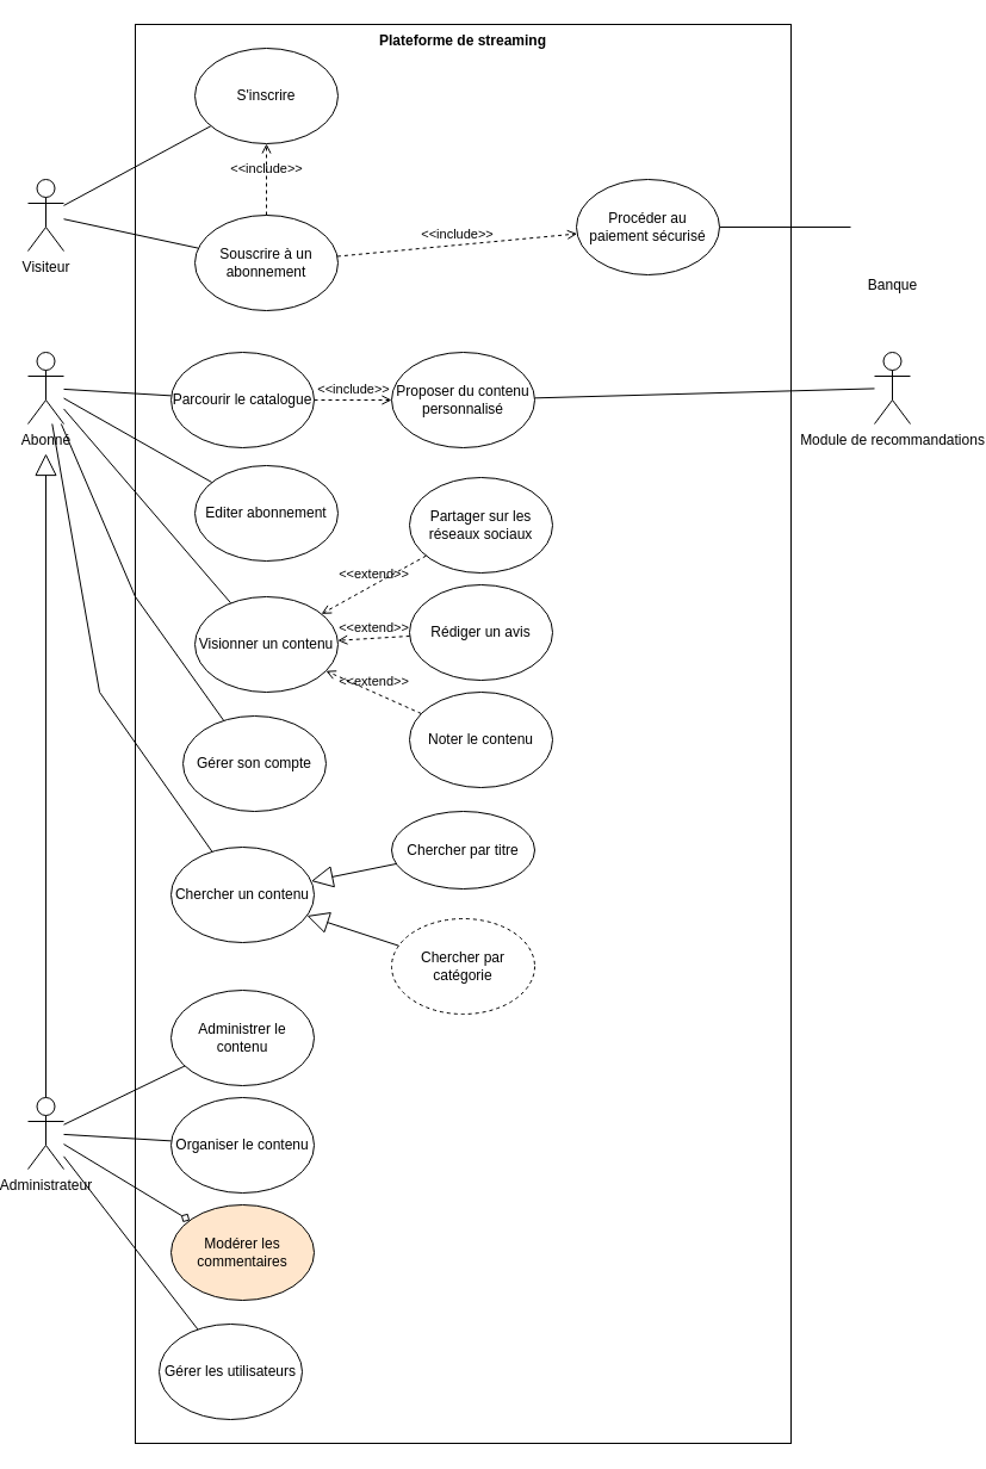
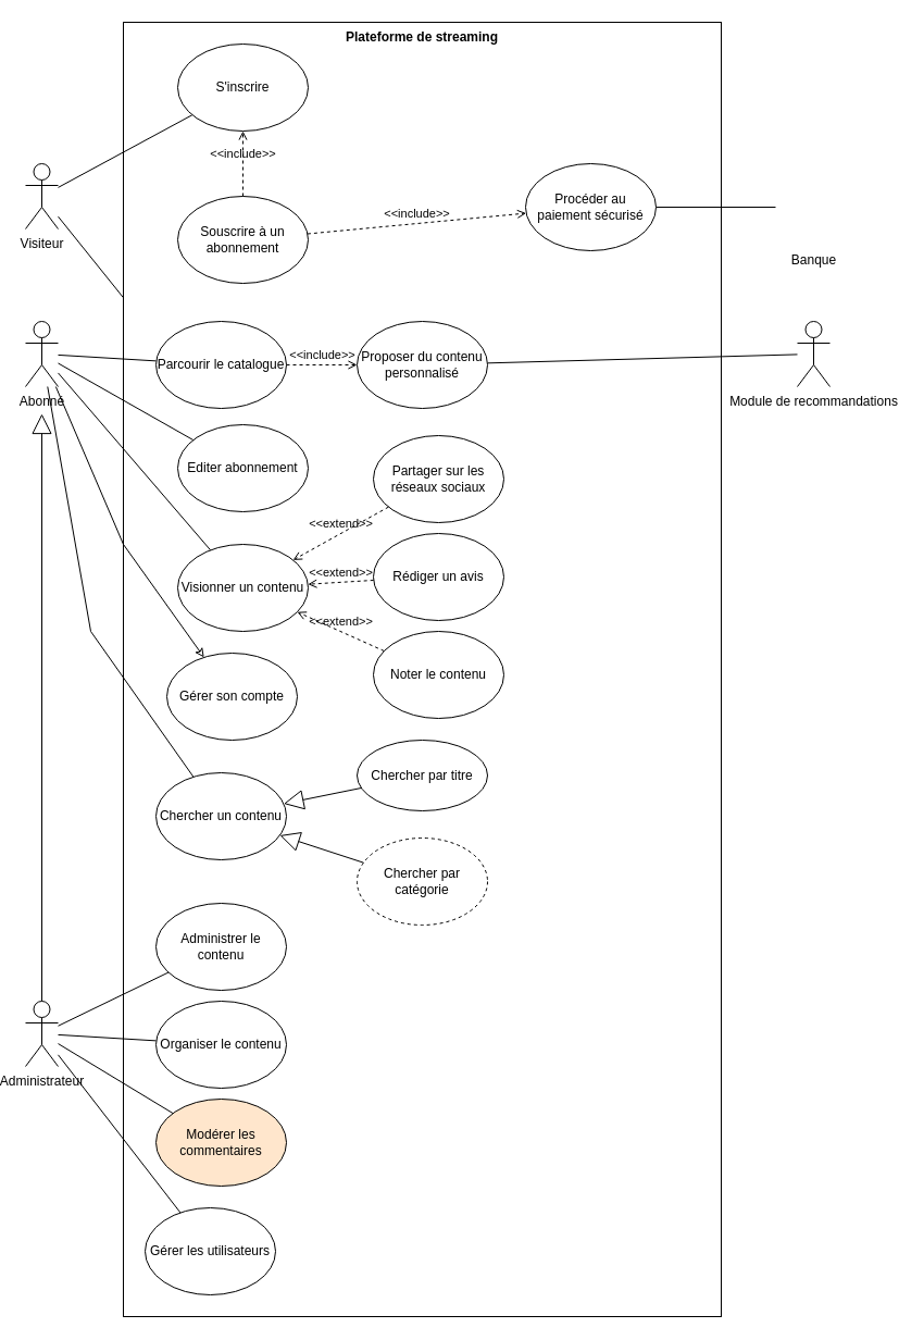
  <mxCell id="0" />
  <mxCell id="1" parent="0" />
  <mxCell id="2" value="Plateforme de streaming" style="shape=rect;html=1;verticalAlign=top;fontStyle=1;whiteSpace=wrap;align=center;movable=1;resizable=1;rotatable=1;deletable=1;editable=1;locked=0;connectable=1;" vertex="1" parent="1"><mxGeometry x="110" y="20" width="550" height="1190" as="geometry" /></mxCell>
  <mxCell id="3" style="rounded=0;orthogonalLoop=1;jettySize=auto;html=1;endArrow=none;endFill=0;" edge="1" parent="1" source="5" target="21"><mxGeometry relative="1" as="geometry" /></mxCell>
- <mxCell id="4" style="rounded=0;orthogonalLoop=1;jettySize=auto;html=1;endArrow=none;endFill=0;" edge="1" parent="1" source="5" target="23"><mxGeometry relative="1" as="geometry" /></mxCell>
+ <mxCell id="4" style="rounded=0;orthogonalLoop=1;jettySize=auto;html=1;endArrow=none;endFill=0;" edge="1" parent="1" source="5" target="2"><mxGeometry relative="1" as="geometry" /></mxCell>
  <mxCell id="5" value="Visiteur" style="shape=umlActor;verticalLabelPosition=bottom;verticalAlign=top;html=1;outlineConnect=0;" vertex="1" parent="1"><mxGeometry x="20" y="150" width="30" height="60" as="geometry" /></mxCell>
  <mxCell id="6" style="rounded=0;orthogonalLoop=1;jettySize=auto;html=1;endArrow=none;endFill=0;" edge="1" parent="1" source="11" target="22"><mxGeometry relative="1" as="geometry" /></mxCell>
  <mxCell id="7" style="rounded=0;orthogonalLoop=1;jettySize=auto;html=1;endArrow=none;endFill=0;" edge="1" parent="1" source="11" target="25"><mxGeometry relative="1" as="geometry" /></mxCell>
  <mxCell id="8" style="rounded=0;orthogonalLoop=1;jettySize=auto;html=1;endArrow=none;endFill=0;" edge="1" parent="1" source="11" target="34"><mxGeometry relative="1" as="geometry" /></mxCell>
- <mxCell id="9" style="rounded=0;orthogonalLoop=1;jettySize=auto;html=1;endArrow=none;endFill=0;" edge="1" parent="1" source="11" target="35"><mxGeometry relative="1" as="geometry"><Array as="points"><mxPoint x="110" y="500" /></Array></mxGeometry></mxCell>
+ <mxCell id="9" style="rounded=0;orthogonalLoop=1;jettySize=auto;html=1;endArrow=classic;endFill=0;" edge="1" parent="1" source="11" target="35"><mxGeometry relative="1" as="geometry"><Array as="points"><mxPoint x="110" y="500" /></Array></mxGeometry></mxCell>
  <mxCell id="10" style="rounded=0;orthogonalLoop=1;jettySize=auto;html=1;endArrow=none;endFill=0;" edge="1" parent="1" source="11" target="42"><mxGeometry relative="1" as="geometry"><Array as="points"><mxPoint x="80" y="580" /></Array></mxGeometry></mxCell>
  <mxCell id="11" value="Abonné" style="shape=umlActor;verticalLabelPosition=bottom;verticalAlign=top;html=1;outlineConnect=0;" vertex="1" parent="1"><mxGeometry x="20" y="295" width="30" height="60" as="geometry" /></mxCell>
  <mxCell id="12" style="rounded=0;orthogonalLoop=1;jettySize=auto;html=1;endArrow=none;endFill=0;" edge="1" parent="1" source="16" target="29"><mxGeometry relative="1" as="geometry" /></mxCell>
  <mxCell id="13" style="rounded=0;orthogonalLoop=1;jettySize=auto;html=1;endArrow=none;endFill=0;" edge="1" parent="1" source="16" target="30"><mxGeometry relative="1" as="geometry" /></mxCell>
- <mxCell id="14" style="rounded=0;orthogonalLoop=1;jettySize=auto;html=1;endArrow=diamond;endFill=0;" edge="1" parent="1" source="16" target="32"><mxGeometry relative="1" as="geometry" /></mxCell>
+ <mxCell id="14" style="rounded=0;orthogonalLoop=1;jettySize=auto;html=1;endArrow=none;endFill=0;" edge="1" parent="1" source="16" target="32"><mxGeometry relative="1" as="geometry" /></mxCell>
  <mxCell id="15" style="rounded=0;orthogonalLoop=1;jettySize=auto;html=1;endArrow=none;endFill=0;" edge="1" parent="1" source="16" target="31"><mxGeometry relative="1" as="geometry" /></mxCell>
  <mxCell id="16" value="Administrateur" style="shape=umlActor;verticalLabelPosition=bottom;verticalAlign=top;html=1;outlineConnect=0;" vertex="1" parent="1"><mxGeometry x="20" y="920" width="30" height="60" as="geometry" /></mxCell>
  <mxCell id="17" style="rounded=0;orthogonalLoop=1;jettySize=auto;html=1;endArrow=none;endFill=0;" edge="1" parent="1" source="18" target="24"><mxGeometry relative="1" as="geometry" /></mxCell>
  <mxCell id="18" value="Banque" style="shape=image;html=1;verticalAlign=top;verticalLabelPosition=bottom;labelBackgroundColor=#ffffff;imageAspect=0;aspect=fixed;image=https://cdn4.iconfinder.com/data/icons/48-bubbles/48/04.Bank-128.png" vertex="1" parent="1"><mxGeometry x="710" y="155" width="70" height="70" as="geometry" /></mxCell>
  <mxCell id="19" style="rounded=0;orthogonalLoop=1;jettySize=auto;html=1;endArrow=none;endFill=0;" edge="1" parent="1" source="20" target="33"><mxGeometry relative="1" as="geometry" /></mxCell>
  <mxCell id="20" value="Module de recommandations" style="shape=umlActor;verticalLabelPosition=bottom;verticalAlign=top;html=1;outlineConnect=0;" vertex="1" parent="1"><mxGeometry x="730" y="295" width="30" height="60" as="geometry" /></mxCell>
  <mxCell id="21" value="S'inscrire" style="ellipse;whiteSpace=wrap;html=1;" vertex="1" parent="1"><mxGeometry x="160" y="40" width="120" height="80" as="geometry" /></mxCell>
  <mxCell id="22" value="Parcourir le catalogue" style="ellipse;whiteSpace=wrap;html=1;" vertex="1" parent="1"><mxGeometry x="140" y="295" width="120" height="80" as="geometry" /></mxCell>
  <mxCell id="23" value="Souscrire à un abonnement" style="ellipse;whiteSpace=wrap;html=1;" vertex="1" parent="1"><mxGeometry x="160" y="180" width="120" height="80" as="geometry" /></mxCell>
  <mxCell id="24" value="Procéder au paiement sécurisé" style="ellipse;whiteSpace=wrap;html=1;" vertex="1" parent="1"><mxGeometry x="480" y="150" width="120" height="80" as="geometry" /></mxCell>
  <mxCell id="25" value="Editer abonnement" style="ellipse;whiteSpace=wrap;html=1;" vertex="1" parent="1"><mxGeometry x="160" y="390" width="120" height="80" as="geometry" /></mxCell>
  <mxCell id="26" value="Noter le contenu" style="ellipse;whiteSpace=wrap;html=1;" vertex="1" parent="1"><mxGeometry x="340" y="580" width="120" height="80" as="geometry" /></mxCell>
  <mxCell id="27" value="Rédiger un avis" style="ellipse;whiteSpace=wrap;html=1;" vertex="1" parent="1"><mxGeometry x="340" y="490" width="120" height="80" as="geometry" /></mxCell>
  <mxCell id="28" value="Partager sur les réseaux sociaux" style="ellipse;whiteSpace=wrap;html=1;" vertex="1" parent="1"><mxGeometry x="340" y="400" width="120" height="80" as="geometry" /></mxCell>
  <mxCell id="29" value="Administrer le contenu" style="ellipse;whiteSpace=wrap;html=1;" vertex="1" parent="1"><mxGeometry x="140" y="830" width="120" height="80" as="geometry" /></mxCell>
  <mxCell id="30" value="Organiser le contenu" style="ellipse;whiteSpace=wrap;html=1;" vertex="1" parent="1"><mxGeometry x="140" y="920" width="120" height="80" as="geometry" /></mxCell>
  <mxCell id="31" value="Gérer les utilisateurs" style="ellipse;whiteSpace=wrap;html=1;" vertex="1" parent="1"><mxGeometry x="130" y="1110" width="120" height="80" as="geometry" /></mxCell>
  <mxCell id="32" value="Modérer les commentaires" style="ellipse;whiteSpace=wrap;html=1;fillColor=#ffe6cc;" vertex="1" parent="1"><mxGeometry x="140" y="1010" width="120" height="80" as="geometry" /></mxCell>
  <mxCell id="33" value="Proposer du contenu personnalisé" style="ellipse;whiteSpace=wrap;html=1;" vertex="1" parent="1"><mxGeometry x="325" y="295" width="120" height="80" as="geometry" /></mxCell>
  <mxCell id="34" value="Visionner un contenu" style="ellipse;whiteSpace=wrap;html=1;" vertex="1" parent="1"><mxGeometry x="160" y="500" width="120" height="80" as="geometry" /></mxCell>
  <mxCell id="35" value="Gérer son compte" style="ellipse;whiteSpace=wrap;html=1;" vertex="1" parent="1"><mxGeometry x="150" y="600" width="120" height="80" as="geometry" /></mxCell>
  <mxCell id="36" value="&amp;lt;&amp;lt;include&amp;gt;&amp;gt;" style="html=1;verticalAlign=bottom;labelBackgroundColor=none;endArrow=open;endFill=0;dashed=1;rounded=0;" edge="1" parent="1" source="23" target="21"><mxGeometry width="160" relative="1" as="geometry"><mxPoint x="270" y="250" as="sourcePoint" /><mxPoint x="430" y="250" as="targetPoint" /></mxGeometry></mxCell>
  <mxCell id="37" value="&amp;lt;&amp;lt;include&amp;gt;&amp;gt;" style="html=1;verticalAlign=bottom;labelBackgroundColor=none;endArrow=open;endFill=0;dashed=1;rounded=0;" edge="1" parent="1" source="23" target="24"><mxGeometry width="160" relative="1" as="geometry"><mxPoint x="270" y="250" as="sourcePoint" /><mxPoint x="430" y="250" as="targetPoint" /></mxGeometry></mxCell>
  <mxCell id="38" value="&amp;lt;&amp;lt;include&amp;gt;&amp;gt;" style="html=1;verticalAlign=bottom;labelBackgroundColor=none;endArrow=open;endFill=0;dashed=1;rounded=0;" edge="1" parent="1" source="22" target="33"><mxGeometry width="160" relative="1" as="geometry"><mxPoint x="270" y="420" as="sourcePoint" /><mxPoint x="430" y="420" as="targetPoint" /></mxGeometry></mxCell>
  <mxCell id="39" value="&amp;lt;&amp;lt;extend&amp;gt;&amp;gt;" style="html=1;verticalAlign=bottom;labelBackgroundColor=none;endArrow=open;endFill=0;dashed=1;rounded=0;" edge="1" parent="1" source="28" target="34"><mxGeometry width="160" relative="1" as="geometry"><mxPoint x="140" y="580" as="sourcePoint" /><mxPoint x="300" y="580" as="targetPoint" /></mxGeometry></mxCell>
  <mxCell id="40" value="&amp;lt;&amp;lt;extend&amp;gt;&amp;gt;" style="html=1;verticalAlign=bottom;labelBackgroundColor=none;endArrow=open;endFill=0;dashed=1;rounded=0;" edge="1" parent="1" source="27" target="34"><mxGeometry width="160" relative="1" as="geometry"><mxPoint x="364" y="475" as="sourcePoint" /><mxPoint x="256" y="535" as="targetPoint" /></mxGeometry></mxCell>
  <mxCell id="41" value="&amp;lt;&amp;lt;extend&amp;gt;&amp;gt;" style="html=1;verticalAlign=bottom;labelBackgroundColor=none;endArrow=open;endFill=0;dashed=1;rounded=0;" edge="1" parent="1" source="26" target="34"><mxGeometry width="160" relative="1" as="geometry"><mxPoint x="351" y="546" as="sourcePoint" /><mxPoint x="269" y="554" as="targetPoint" /></mxGeometry></mxCell>
  <mxCell id="42" value="Chercher un contenu" style="ellipse;whiteSpace=wrap;html=1;" vertex="1" parent="1"><mxGeometry x="140" y="710" width="120" height="80" as="geometry" /></mxCell>
  <mxCell id="43" value="Chercher par titre" style="ellipse;whiteSpace=wrap;html=1;" vertex="1" parent="1"><mxGeometry x="325" y="680" width="120" height="65" as="geometry" /></mxCell>
  <mxCell id="44" value="Chercher par catégorie" style="ellipse;whiteSpace=wrap;html=1;dashed=1;" vertex="1" parent="1"><mxGeometry x="325" y="770" width="120" height="80" as="geometry" /></mxCell>
  <mxCell id="45" value="" style="endArrow=block;endSize=16;endFill=0;html=1;rounded=0;" edge="1" parent="1" source="43" target="42"><mxGeometry x="0.005" width="160" relative="1" as="geometry"><mxPoint x="200" y="789.13" as="sourcePoint" /><mxPoint x="360" y="789.13" as="targetPoint" /><mxPoint as="offset" /></mxGeometry></mxCell>
  <mxCell id="46" value="" style="endArrow=block;endSize=16;endFill=0;html=1;rounded=0;" edge="1" parent="1" source="44" target="42"><mxGeometry x="0.005" width="160" relative="1" as="geometry"><mxPoint x="337" y="739" as="sourcePoint" /><mxPoint x="268" y="751" as="targetPoint" /><mxPoint as="offset" /></mxGeometry></mxCell>
  <mxCell id="47" value="" style="endArrow=block;endSize=16;endFill=0;html=1;rounded=0;" edge="1" parent="1" source="16"><mxGeometry x="0.001" width="160" relative="1" as="geometry"><mxPoint x="110" y="860" as="sourcePoint" /><mxPoint x="35" y="380" as="targetPoint" /><mxPoint as="offset" /></mxGeometry></mxCell>
